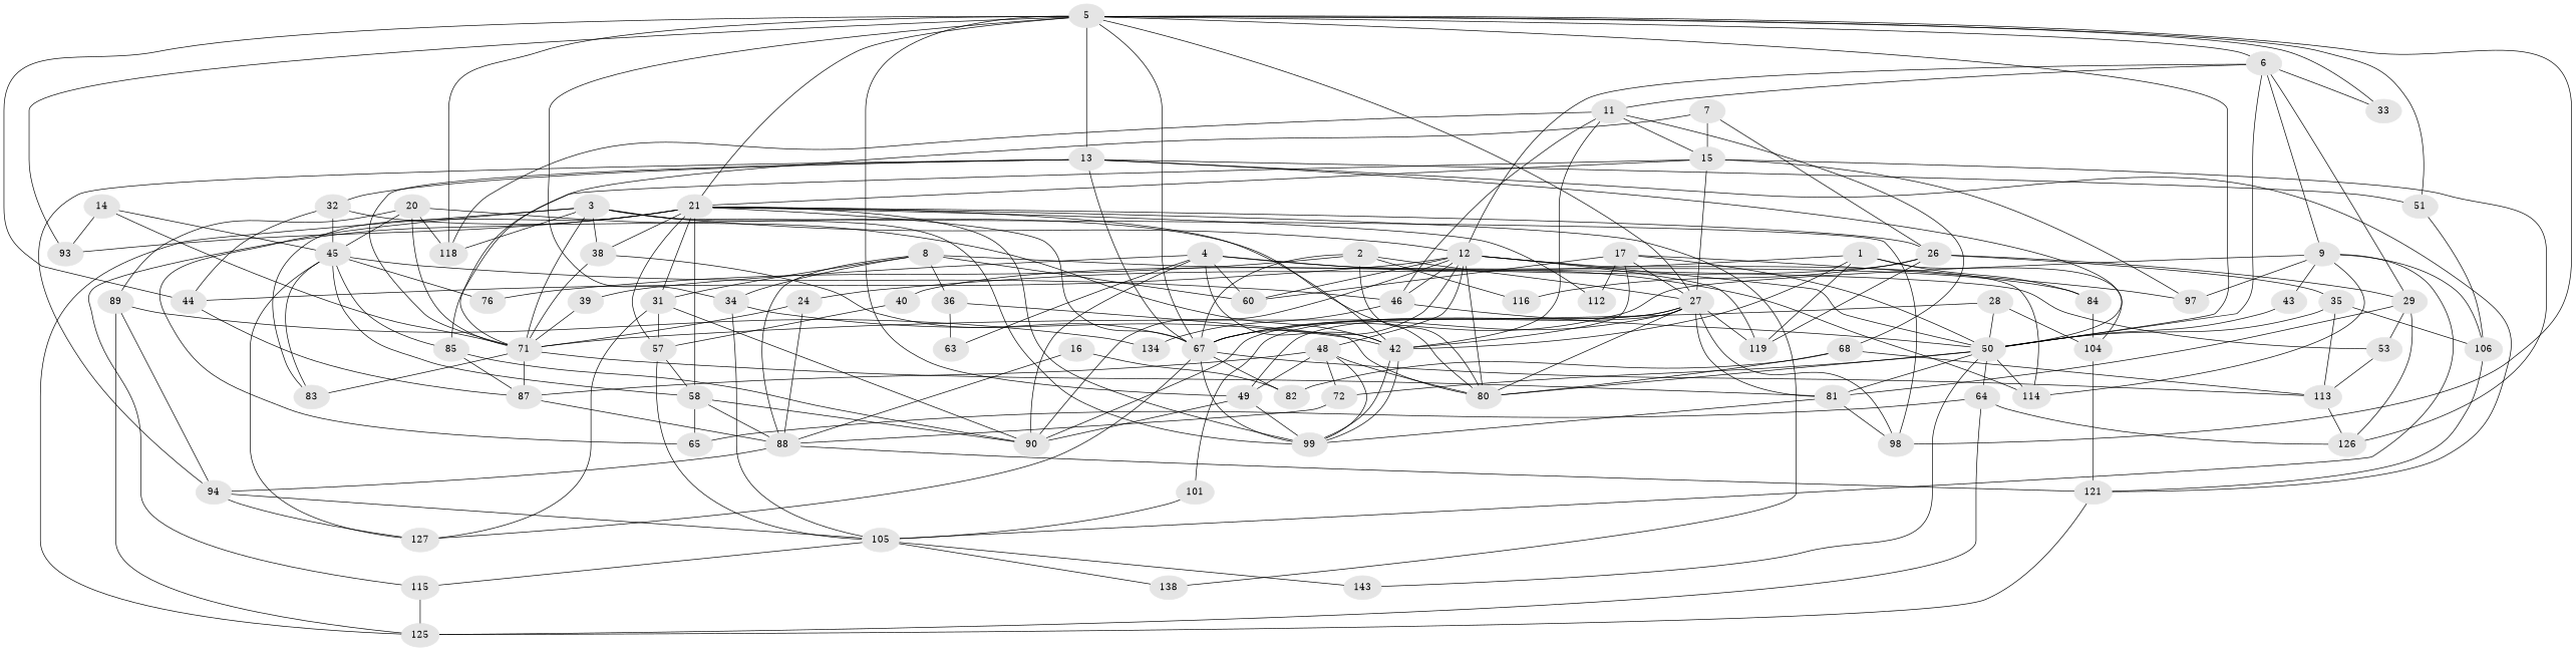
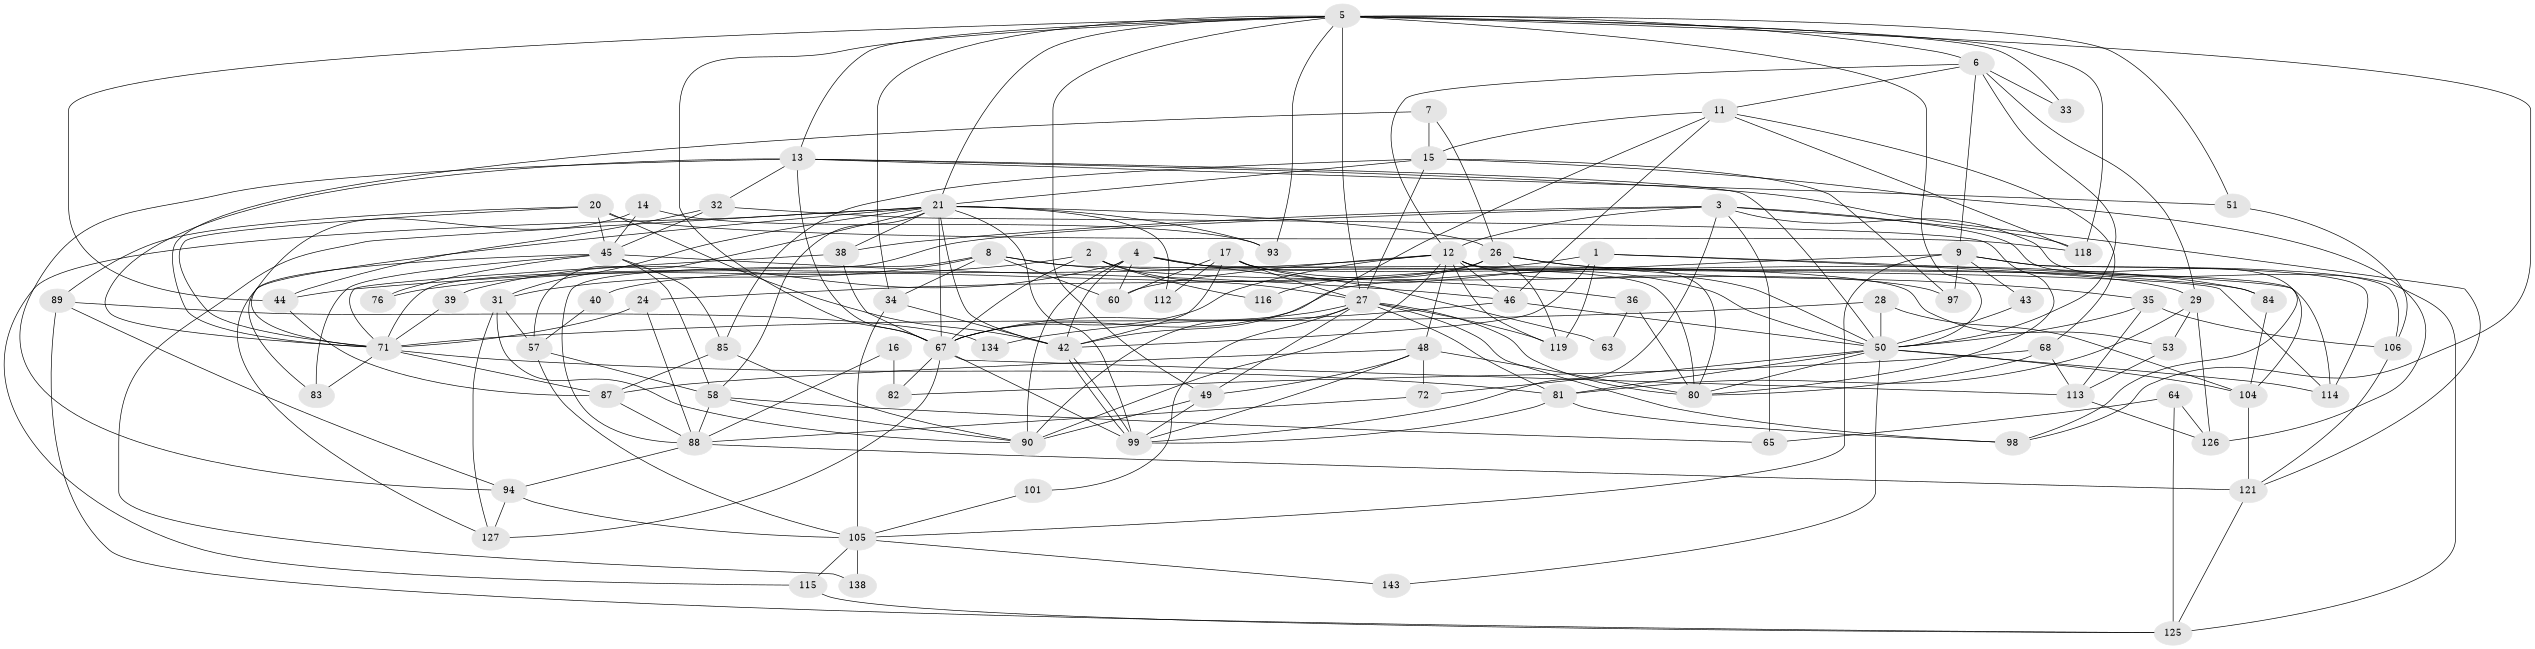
  graph {
    node [color=gray90 style=filled]
    1 [super="+18"]
    24
    42 [super="+130"]
    84
    104
    119
    71 [super="+120+140"]
    88 [super="+100"]
    99 [super="+110"]
    121
    2 [super="+75"]
    27 [super="+77+92+62"]
    67 [super="+73"]
    76
    80 [super="+86"]
    116
    98
    90 [super="+141+123+131"]
    49 [super="+139"]
    81 [super="+95+102"]
    101
    82
    127
    113
    3 [super="+91"]
    12 [super="+54+135+137"]
    38
    65
    118
    125 [super="+142"]
    60
    114
    44 [super="+109"]
    50 [super="+61+136+55+117"]
    46 [super="+56"]
    48 [super="+70"]
    83
    87
    4 [super="+22"]
    39
    63
    5 [super="+10+96+111"]
    6 [super="+25"]
    13 [super="+52+41"]
    21 [super="+23+59+132"]
    33
    34 [super="+78"]
    51
    93
    9 [super="+66"]
    11 [super="+37"]
    29
    32
    94 [super="+108"]
    26
    31 [super="+129"]
    112
    58 [super="+122"]
    115
    138
    105
    72
    143
    106
    43
    97
    15 [super="+19+47"]
    68
    53
    126
    85
    7
    35 [super="+103"]
    40
    8 [super="+69"]
    36
    57
    134
    45 [super="+79+74"]
    14
    16
    17
    20 [super="+30"]
    89
    28
    64
    1 -- 24
    1 -- 42
    1 -- 84
    1 -- 104
    1 -- 119
    24 -- 71
    24 -- 88
    42 -- 99
    42 -- 99
    84 -- 104
    104 -- 121
    71 -- 81
    71 -- 83
    71 -- 87
    88 -- 121
    88 -- 94
    121 -- 125
    2 -- 27
    2 -- 67
    2 -- 76
    2 -- 80
    2 -- 116
    27 -- 119
    27 -- 67
    27 -- 80 [weight=2]
    27 -- 98
    27 -- 90
    27 -- 49
    27 -- 81
    27 -- 101
    67 -- 99
    67 -- 82
    67 -- 127
    67 -- 113
    49 -- 99
    49 -- 90
    81 -- 99
    81 -- 98
    101 -- 105
    113 -- 126
    3 -- 71
    3 -- 99
    3 -- 98
    3 -- 12
    3 -- 38
    3 -- 65
    3 -- 118
    3 -- 125
    12 -- 119
    12 -- 67
    12 -- 80
    12 -- 90
    12 -- 60
    12 -- 114
    12 -- 44
    12 -- 50
    12 -- 46
    12 -- 48 [weight=2]
    38 -- 71
    38 -- 67
    44 -- 87
-   50 -- 64
+   50 -- 104
    50 -- 80
    50 -- 81
    50 -- 114
    50 -- 72
    50 -- 143
    46 -- 50
    46 -- 134
    48 -- 99
    48 -- 80
    48 -- 49
    48 -- 87
    48 -- 72
    87 -- 88
    4 -- 42
    4 -- 84
    4 -- 90
    4 -- 60
    4 -- 114
    4 -- 39 [weight=2]
    4 -- 63
    39 -- 71
    5 -- 27
    5 -- 67
    5 -- 98
    5 -- 49
    5 -- 118 [weight=2]
    5 -- 44
    5 -- 50
    5 -- 6
    5 -- 13
    5 -- 21
    5 -- 33
    5 -- 34
    5 -- 51
    5 -- 93
    6 -- 12
    6 -- 50
    6 -- 33
    6 -- 9
    6 -- 11
    6 -- 29
    13 -- 71
    13 -- 121
    13 -- 67
    13 -- 50
    13 -- 51
    13 -- 32
    13 -- 94
    21 -- 42
    21 -- 99
    21 -- 67
    21 -- 38
    21 -- 83
    21 -- 93
    21 -- 26
    21 -- 31
    21 -- 112
    21 -- 58
    21 -- 115
    21 -- 138
    34 -- 42
    34 -- 105
    51 -- 106
    9 -- 67
    9 -- 114 [weight=2]
    9 -- 105
    9 -- 106
    9 -- 43
    9 -- 97
    11 -- 42
    11 -- 118
    11 -- 46
    11 -- 15
    11 -- 68
    29 -- 81
    29 -- 53
    29 -- 126
    32 -- 80
    32 -- 44
    32 -- 45
    94 -- 127
    94 -- 105
    26 -- 119
    26 -- 116
    26 -- 29
    26 -- 35
    26 -- 40
    31 -- 90
    31 -- 127
    31 -- 57
    58 -- 88
    58 -- 90
    58 -- 65
    115 -- 125
    105 -- 115
    105 -- 138
    105 -- 143
    72 -- 88
    106 -- 121
    43 -- 50
    15 -- 27
    15 -- 21
    15 -- 97
    15 -- 126
    15 -- 85
    68 -- 80
    68 -- 82
    68 -- 113
    53 -- 113
    85 -- 90
    85 -- 87
    7 -- 71
    7 -- 26
    7 -- 15
    35 -- 113
    35 -- 50 [weight=2]
    35 -- 106
    40 -- 57
    8 -- 88
    8 -- 60
    8 -- 34
    8 -- 31
    8 -- 53
    8 -- 36
    36 -- 80
    36 -- 63
    57 -- 21
    57 -- 58
    57 -- 105
    45 -- 76
    45 -- 127
    45 -- 46
    45 -- 83
    45 -- 58
    45 -- 85
    14 -- 71
    14 -- 93
    14 -- 45
    16 -- 88
    16 -- 82
    17 -- 42
    17 -- 27
    17 -- 60
    17 -- 50
    17 -- 112
    17 -- 97
    20 -- 42
    20 -- 71
    20 -- 118
    20 -- 45 [weight=2]
    20 -- 89
    89 -- 125
    89 -- 94
    89 -- 134
    28 -- 104
    28 -- 71
    28 -- 50
    64 -- 65
    64 -- 125
    64 -- 126
  }
